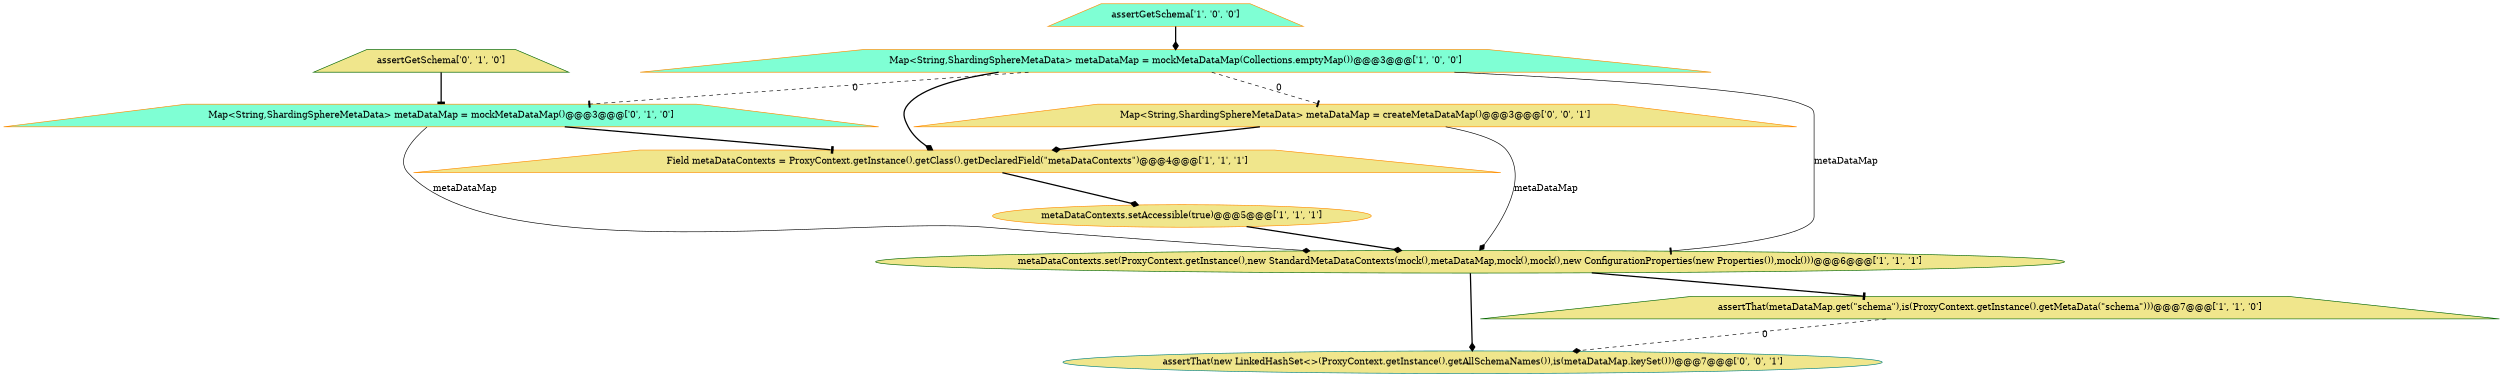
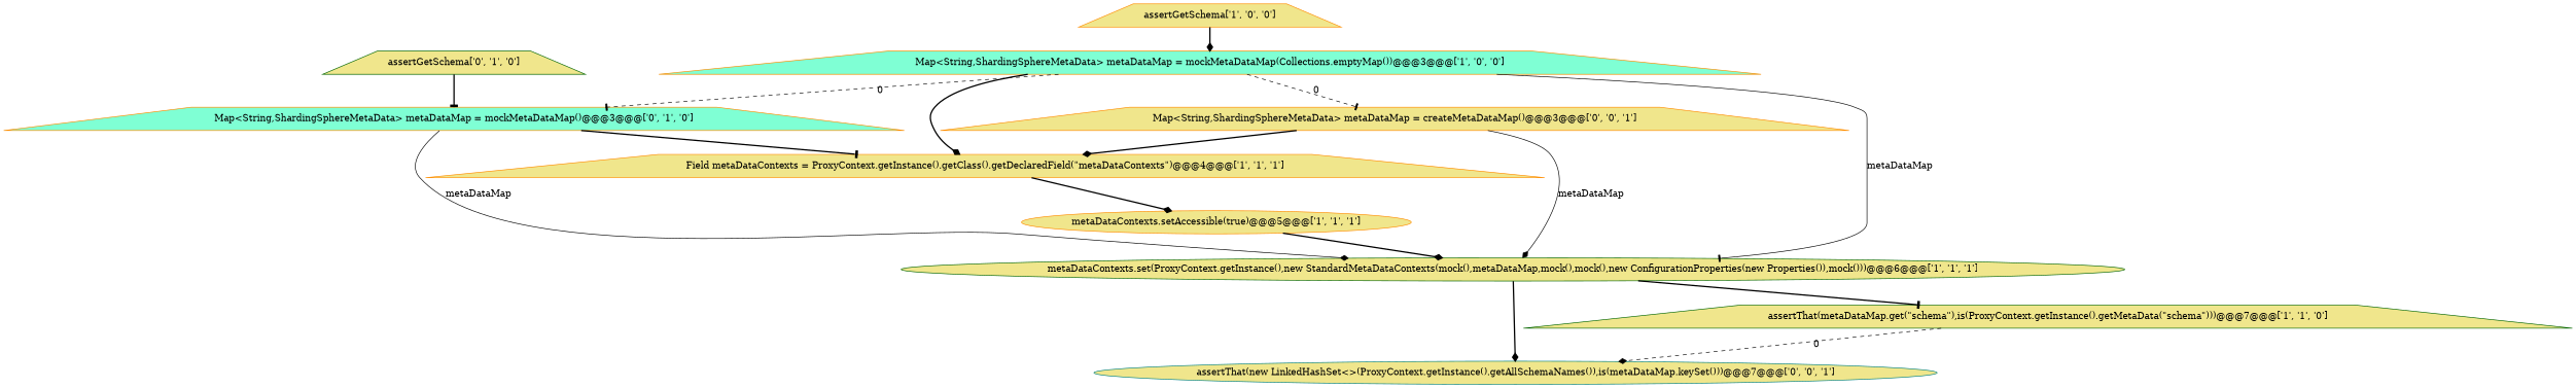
  digraph {
    node [color=darkorange fillcolor=khaki shape=trapezium style=filled]
    edge [arrowhead=diamond style=bold]
    n1 [color=darkgreen label="assertGetSchema['0', '1', '0']"]
    n2 [fillcolor=aquamarine label="Map<String,ShardingSphereMetaData> metaDataMap = mockMetaDataMap()@@@3@@@['0', '1', '0']"]
    n3 [color=darkgreen label="metaDataContexts.set(ProxyContext.getInstance(),new StandardMetaDataContexts(mock(),metaDataMap,mock(),mock(),new ConfigurationProperties(new Properties()),mock()))@@@6@@@['1', '1', '1']" shape=ellipse]
    n4 [label="Field metaDataContexts = ProxyContext.getInstance().getClass().getDeclaredField(\"metaDataContexts\")@@@4@@@['1', '1', '1']"]
    n5 [color=teal label="assertThat(new LinkedHashSet<>(ProxyContext.getInstance().getAllSchemaNames()),is(metaDataMap.keySet()))@@@7@@@['0', '0', '1']" shape=ellipse]
    n6 [color=darkgreen label="assertThat(metaDataMap.get(\"schema\"),is(ProxyContext.getInstance().getMetaData(\"schema\")))@@@7@@@['1', '1', '0']"]
    n7 [label="metaDataContexts.setAccessible(true)@@@5@@@['1', '1', '1']" shape=ellipse]
    n8 [label="Map<String,ShardingSphereMetaData> metaDataMap = createMetaDataMap()@@@3@@@['0', '0', '1']"]
    n9 [fillcolor=aquamarine label="Map<String,ShardingSphereMetaData> metaDataMap = mockMetaDataMap(Collections.emptyMap())@@@3@@@['1', '0', '0']"]
-   n10 [fillcolor=aquamarine label="assertGetSchema['1', '0', '0']"]
+   n10 [label="assertGetSchema['1', '0', '0']"]
    n1 -> n2 [arrowhead=tee]
    n2 -> n3 [label=metaDataMap style=solid]
    n2 -> n4 [arrowhead=tee]
    n3 -> n5
    n3 -> n6 [arrowhead=tee]
    n4 -> n7
    n6 -> n5 [label=0 style=dashed]
    n7 -> n3
    n8 -> n3 [label=metaDataMap style=solid]
    n8 -> n4
    n9 -> n2 [arrowhead=tee label=0 style=dashed]
    n9 -> n3 [arrowhead=tee label=metaDataMap style=solid]
    n9 -> n4
    n9 -> n8 [arrowhead=tee label=0 style=dashed]
    n10 -> n9
  }
